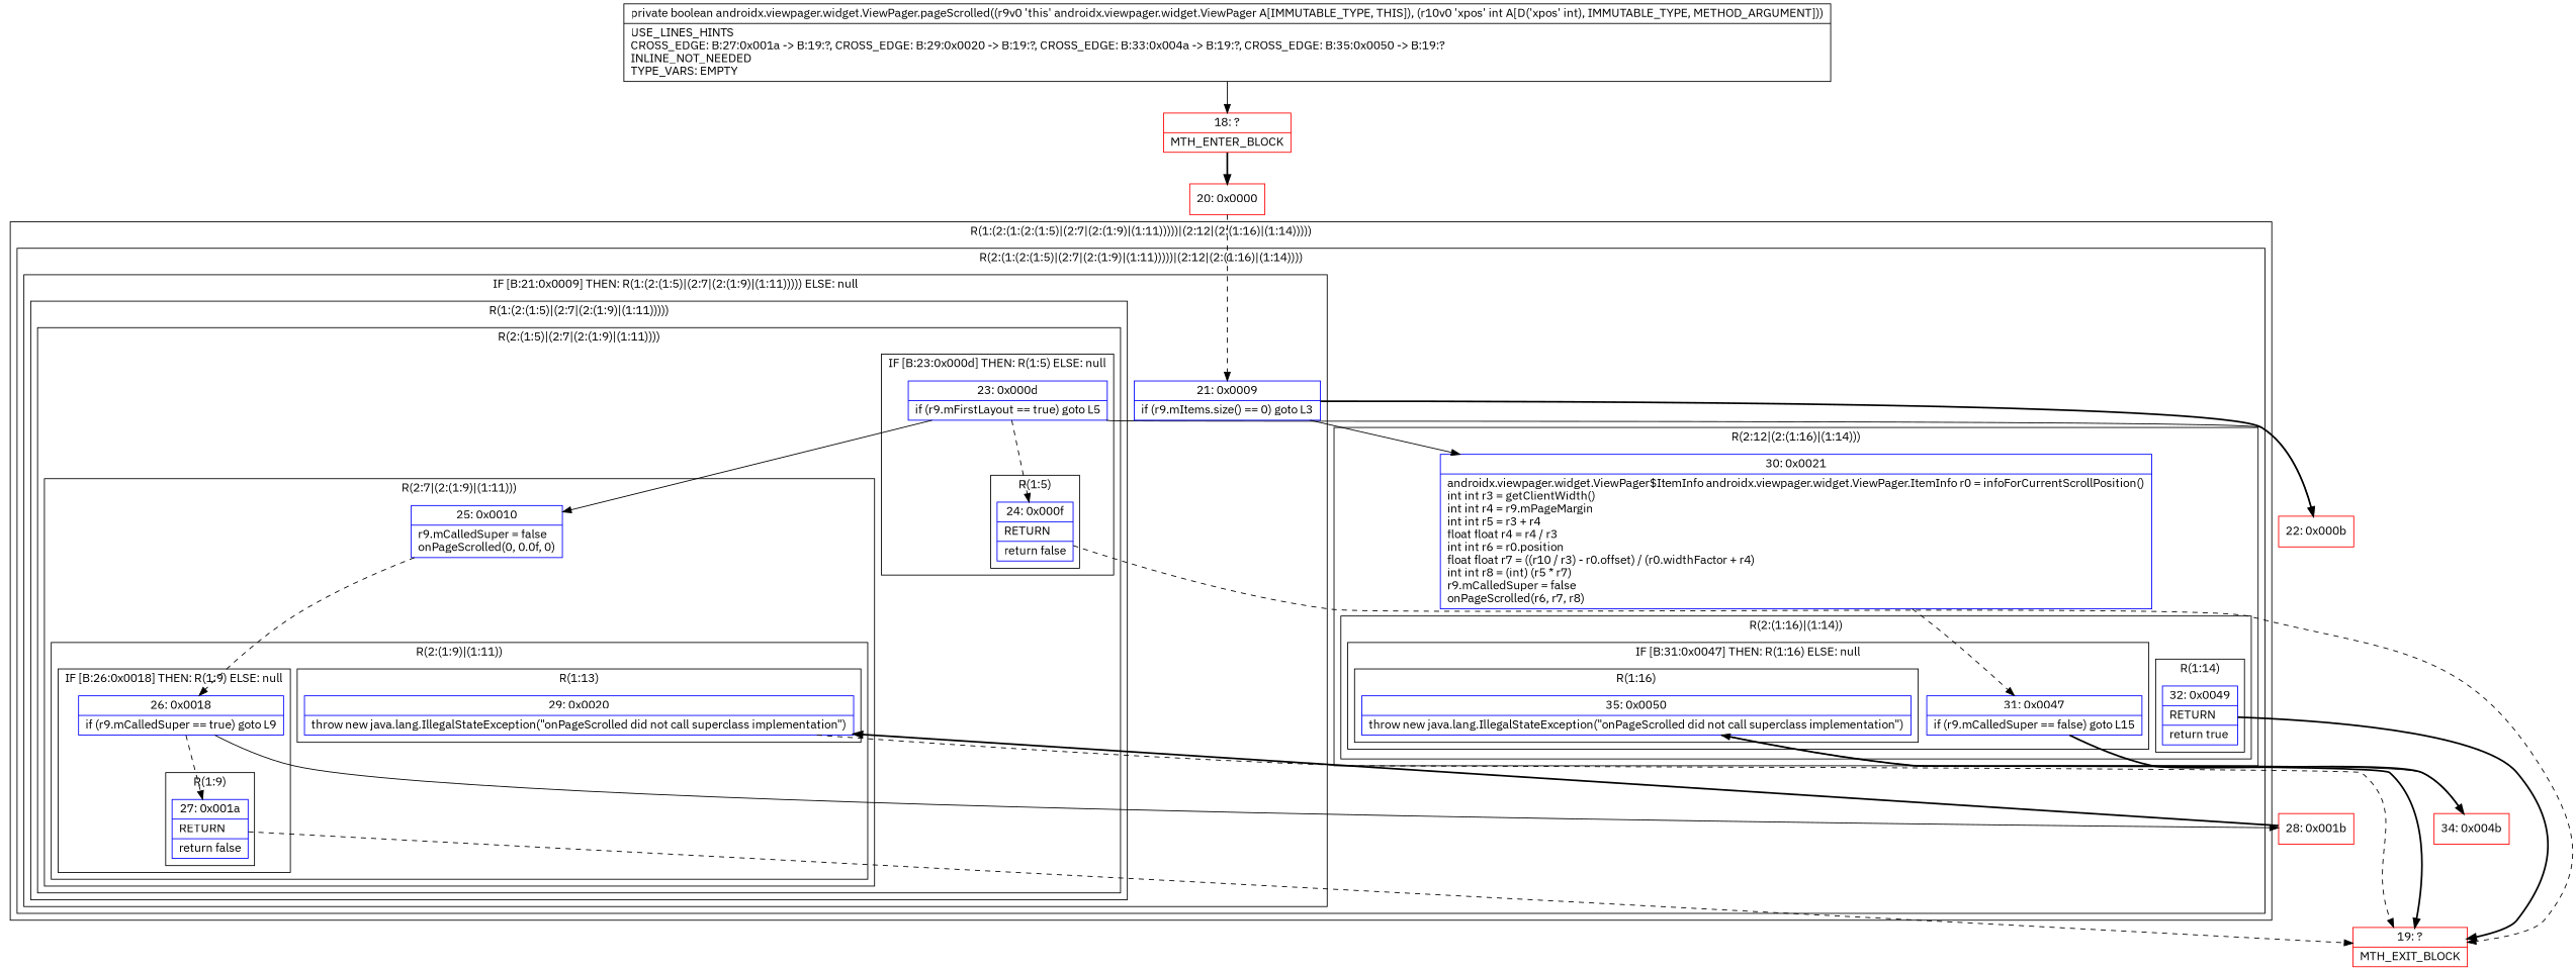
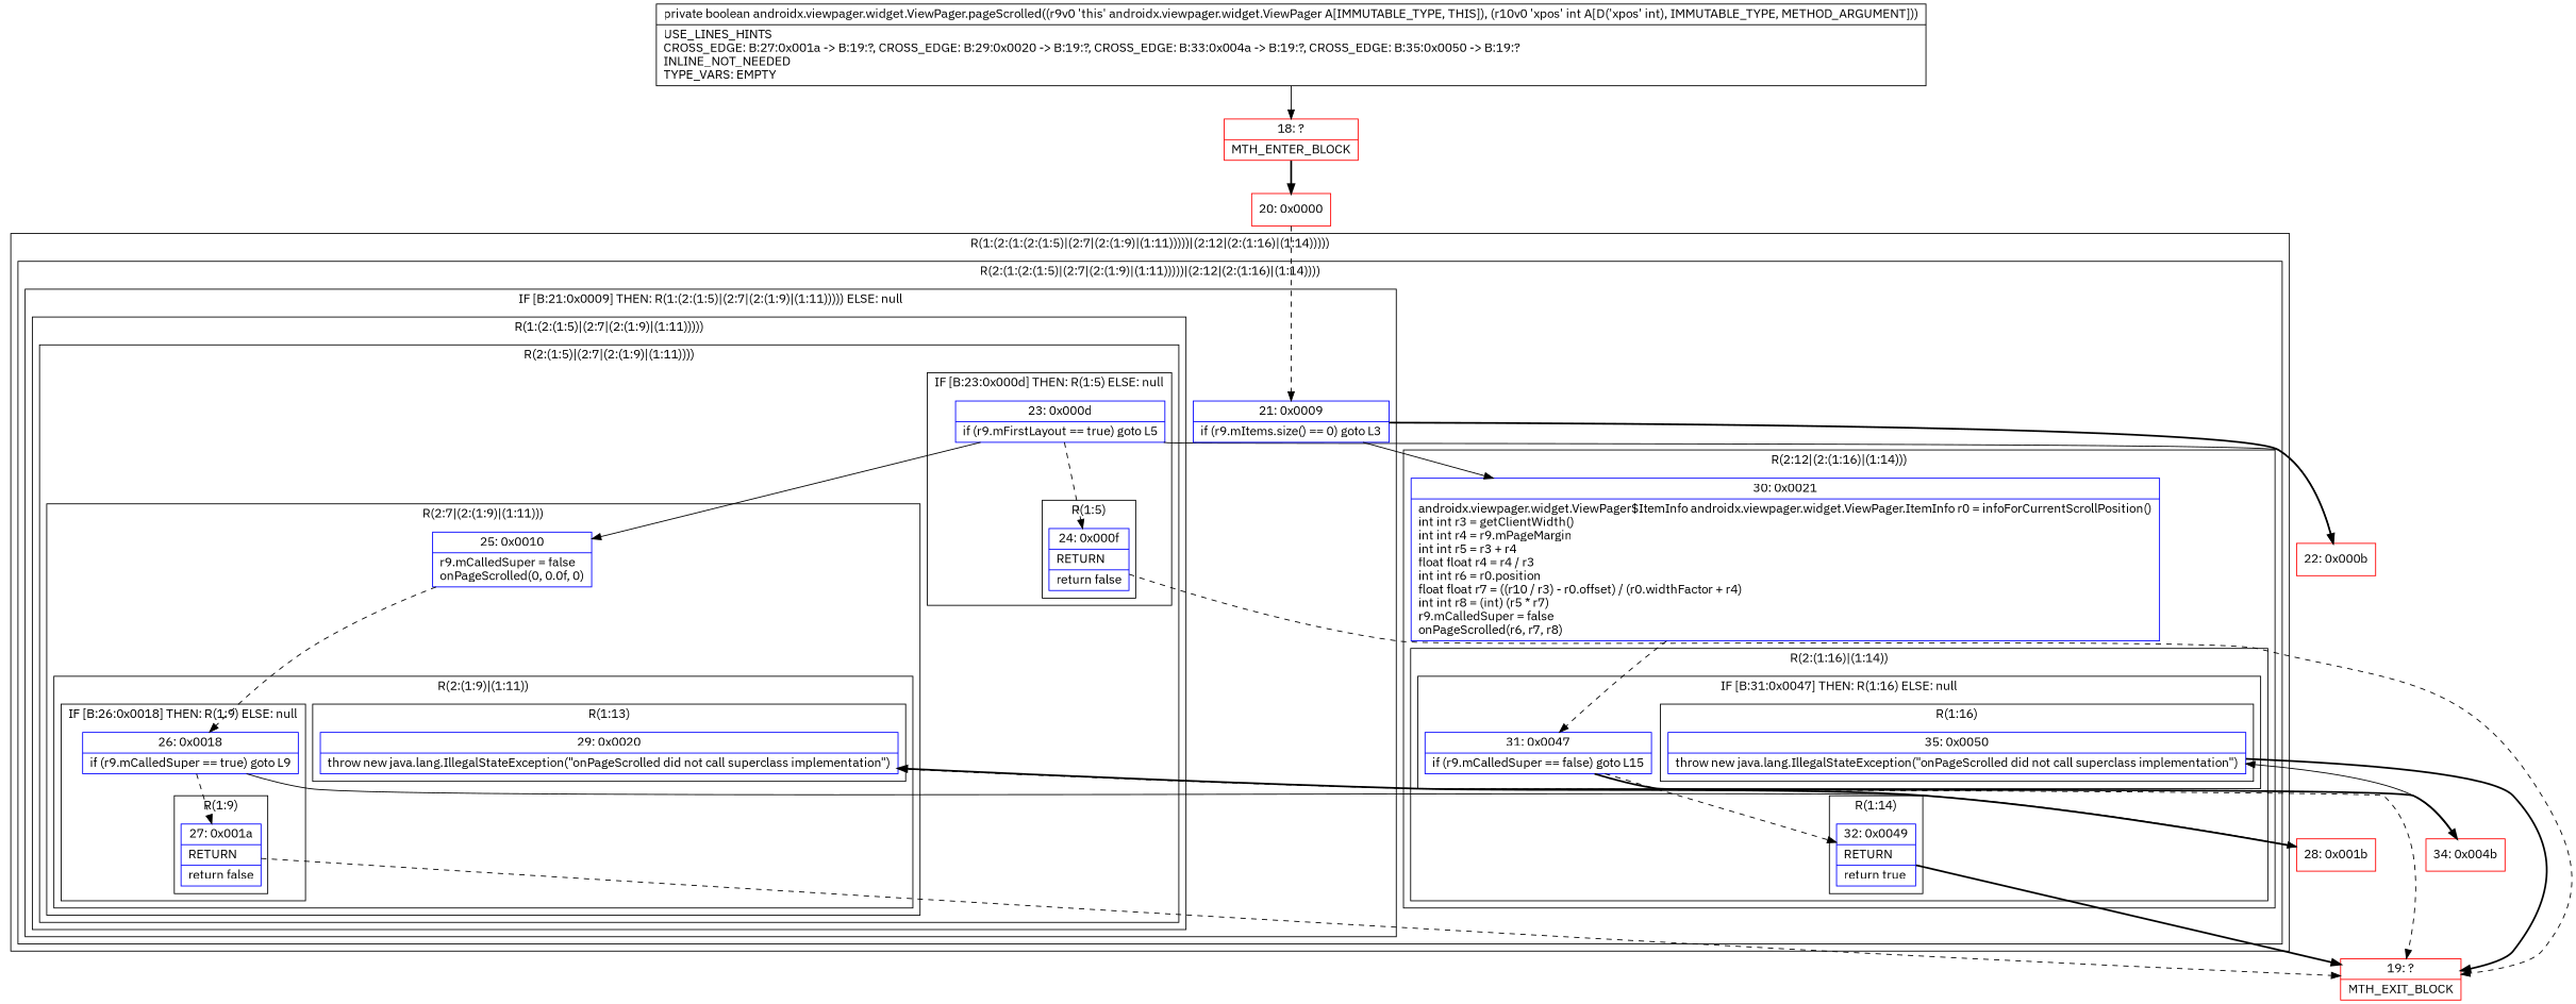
  digraph {
    fontname="IBM Plex Sans"
    node [color=blue fontname="IBM Plex Sans" shape=record]
    edge [fontname="IBM Plex Sans" style=dashed]
    n1 [label="{24\:\ 0x000f|RETURN\l|return false\l}"]
    n2 [label="{23\:\ 0x000d|if (r9.mFirstLayout == true) goto L5\l}"]
    n3 [label="{27\:\ 0x001a|RETURN\l|return false\l}"]
    n4 [label="{26\:\ 0x0018|if (r9.mCalledSuper == true) goto L9\l}"]
    n5 [label="{29\:\ 0x0020|throw new java.lang.IllegalStateException(\"onPageScrolled did not call superclass implementation\")\l}"]
    n6 [label="{25\:\ 0x0010|r9.mCalledSuper = false\lonPageScrolled(0, 0.0f, 0)\l}"]
    n7 [label="{21\:\ 0x0009|if (r9.mItems.size() == 0) goto L3\l}"]
    n8 [label="{35\:\ 0x0050|throw new java.lang.IllegalStateException(\"onPageScrolled did not call superclass implementation\")\l}"]
    n9 [label="{31\:\ 0x0047|if (r9.mCalledSuper == false) goto L15\l}"]
    n10 [label="{32\:\ 0x0049|RETURN\l|return true\l}"]
    n11 [label="{30\:\ 0x0021|androidx.viewpager.widget.ViewPager$ItemInfo androidx.viewpager.widget.ViewPager.ItemInfo r0 = infoForCurrentScrollPosition()\lint int r3 = getClientWidth()\lint int r4 = r9.mPageMargin\lint int r5 = r3 + r4\lfloat float r4 = r4 \/ r3\lint int r6 = r0.position\lfloat float r7 = ((r10 \/ r3) \- r0.offset) \/ (r0.widthFactor + r4)\lint int r8 = (int) (r5 * r7)\lr9.mCalledSuper = false\lonPageScrolled(r6, r7, r8)\l}"]
    n12 [color=red label="{19\:\ ?|MTH_EXIT_BLOCK\l}"]
    n13 [color=red label="{22\:\ 0x000b}"]
    n14 [color=red label="{28\:\ 0x001b}"]
    n15 [color=red label="{34\:\ 0x004b}"]
    n16 [color=red label="{18\:\ ?|MTH_ENTER_BLOCK\l}"]
    n17 [color=red label="{20\:\ 0x0000}"]
    n18 [label="{private boolean androidx.viewpager.widget.ViewPager.pageScrolled((r9v0 'this' androidx.viewpager.widget.ViewPager A[IMMUTABLE_TYPE, THIS]), (r10v0 'xpos' int A[D('xpos' int), IMMUTABLE_TYPE, METHOD_ARGUMENT]))  | USE_LINES_HINTS\lCROSS_EDGE: B:27:0x001a \-\> B:19:?, CROSS_EDGE: B:29:0x0020 \-\> B:19:?, CROSS_EDGE: B:33:0x004a \-\> B:19:?, CROSS_EDGE: B:35:0x0050 \-\> B:19:?\lINLINE_NOT_NEEDED\lTYPE_VARS: EMPTY\l}" color=""]
    subgraph cluster_1 {
      label="R(1:(2:(1:(2:(1:5)|(2:7|(2:(1:9)|(1:11)))))|(2:12|(2:(1:16)|(1:14)))))"
      subgraph cluster_2 {
        label="R(2:(1:(2:(1:5)|(2:7|(2:(1:9)|(1:11)))))|(2:12|(2:(1:16)|(1:14))))"
        subgraph cluster_3 {
          label="IF [B:21:0x0009] THEN: R(1:(2:(1:5)|(2:7|(2:(1:9)|(1:11))))) ELSE: null"
          n7
          subgraph cluster_4 {
            label="R(1:(2:(1:5)|(2:7|(2:(1:9)|(1:11)))))"
            subgraph cluster_5 {
              label="R(2:(1:5)|(2:7|(2:(1:9)|(1:11))))"
              subgraph cluster_6 {
                label="IF [B:23:0x000d] THEN: R(1:5) ELSE: null"
                n2
                subgraph cluster_7 {
                  label="R(1:5)"
                  n1
                }
              }
              subgraph cluster_8 {
                label="R(2:7|(2:(1:9)|(1:11)))"
                n6
                subgraph cluster_9 {
                  label="R(2:(1:9)|(1:11))"
                  subgraph cluster_10 {
                    label="IF [B:26:0x0018] THEN: R(1:9) ELSE: null"
                    n4
                    subgraph cluster_11 {
                      label="R(1:9)"
                      n3
                    }
                  }
                  subgraph cluster_12 {
                    label="R(1:13)"
                    n5
                  }
                }
              }
            }
          }
        }
        subgraph cluster_13 {
          label="R(2:12|(2:(1:16)|(1:14)))"
          n11
          subgraph cluster_14 {
            label="R(2:(1:16)|(1:14))"
            subgraph cluster_15 {
              label="IF [B:31:0x0047] THEN: R(1:16) ELSE: null"
              n9
              subgraph cluster_16 {
                label="R(1:16)"
                n8
              }
            }
            subgraph cluster_17 {
              label="R(1:14)"
              n10
            }
          }
        }
      }
    }
    n1 -> n12
    n2 -> n1
    n2 -> n6 [style=solid]
    n2 -> n13 [style=solid]
    n3 -> n12
    n4 -> n3
    n4 -> n14 [style=solid]
    n5 -> n12
    n6 -> n4
    n7 -> n11 [style=solid]
    n7 -> n13 [style=bold]
    n8 -> n12 [style=bold]
+   n9 -> n10
    n9 -> n15 [style=bold]
    n10 -> n12 [style=bold]
    n11 -> n9
    n14 -> n5 [style=bold]
    n15 -> n8 [style=solid]
    n16 -> n17 [style=bold]
    n17 -> n7
    n18 -> n16 [style=solid]
  }
